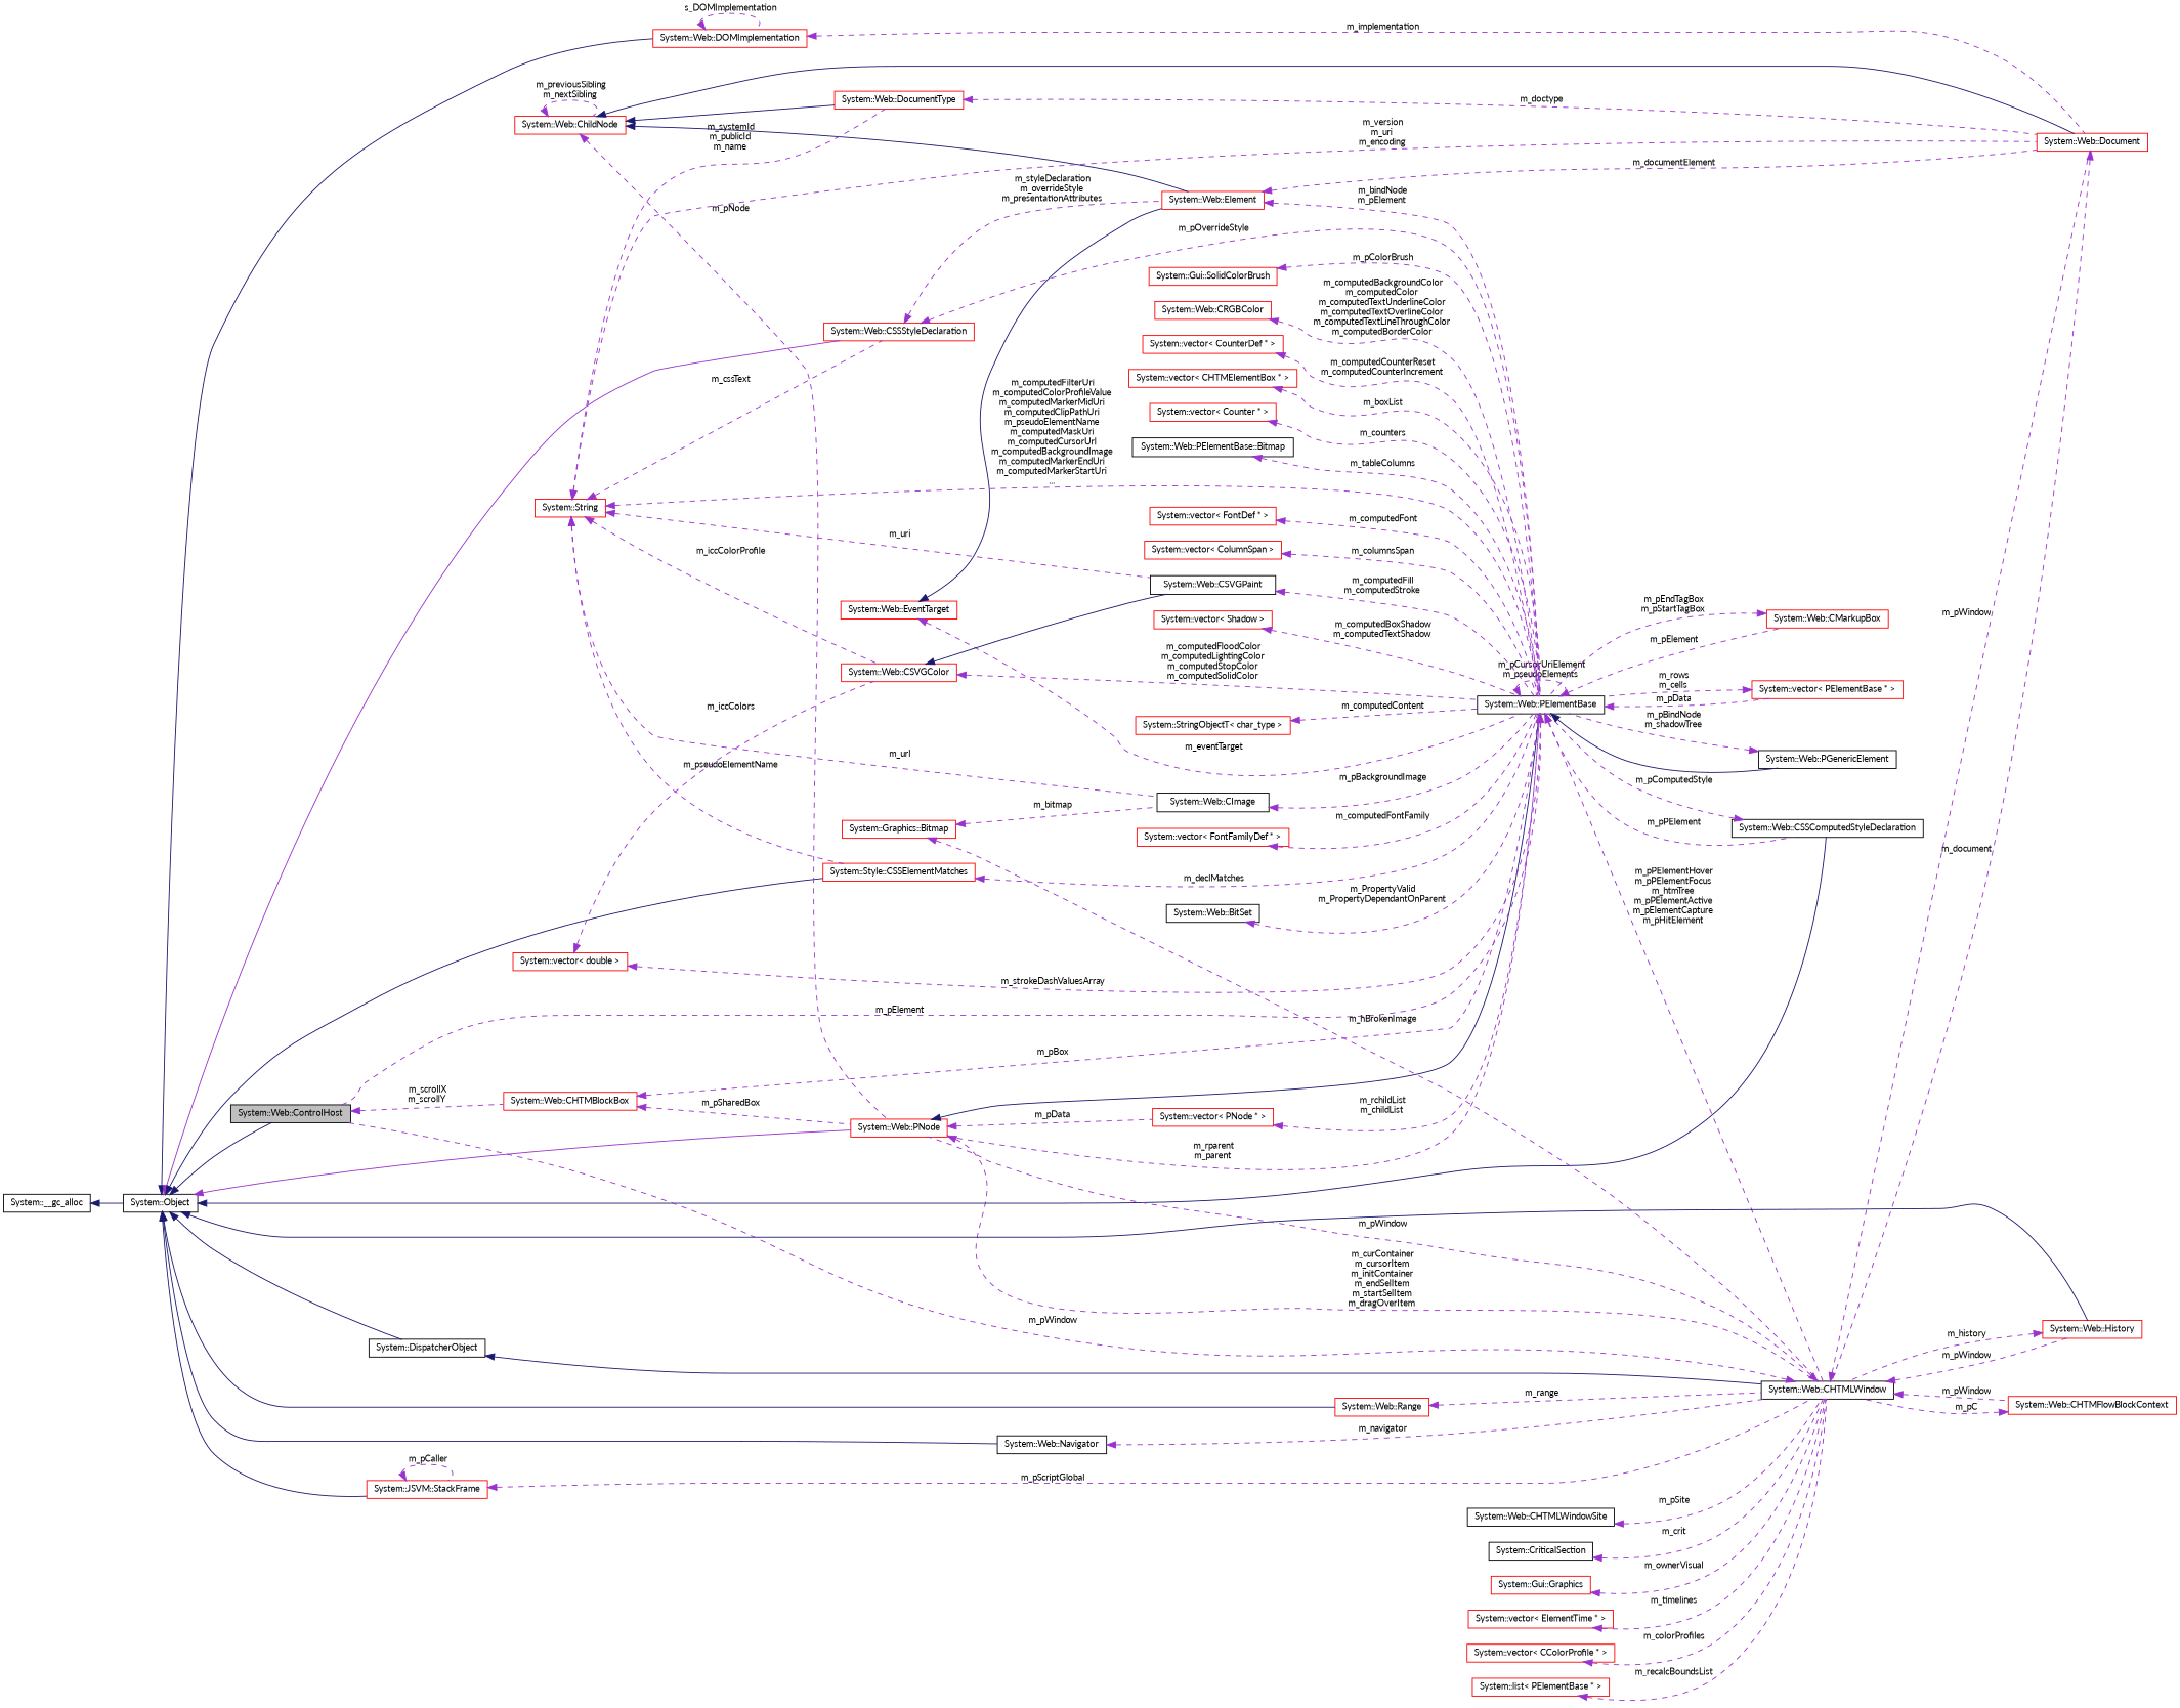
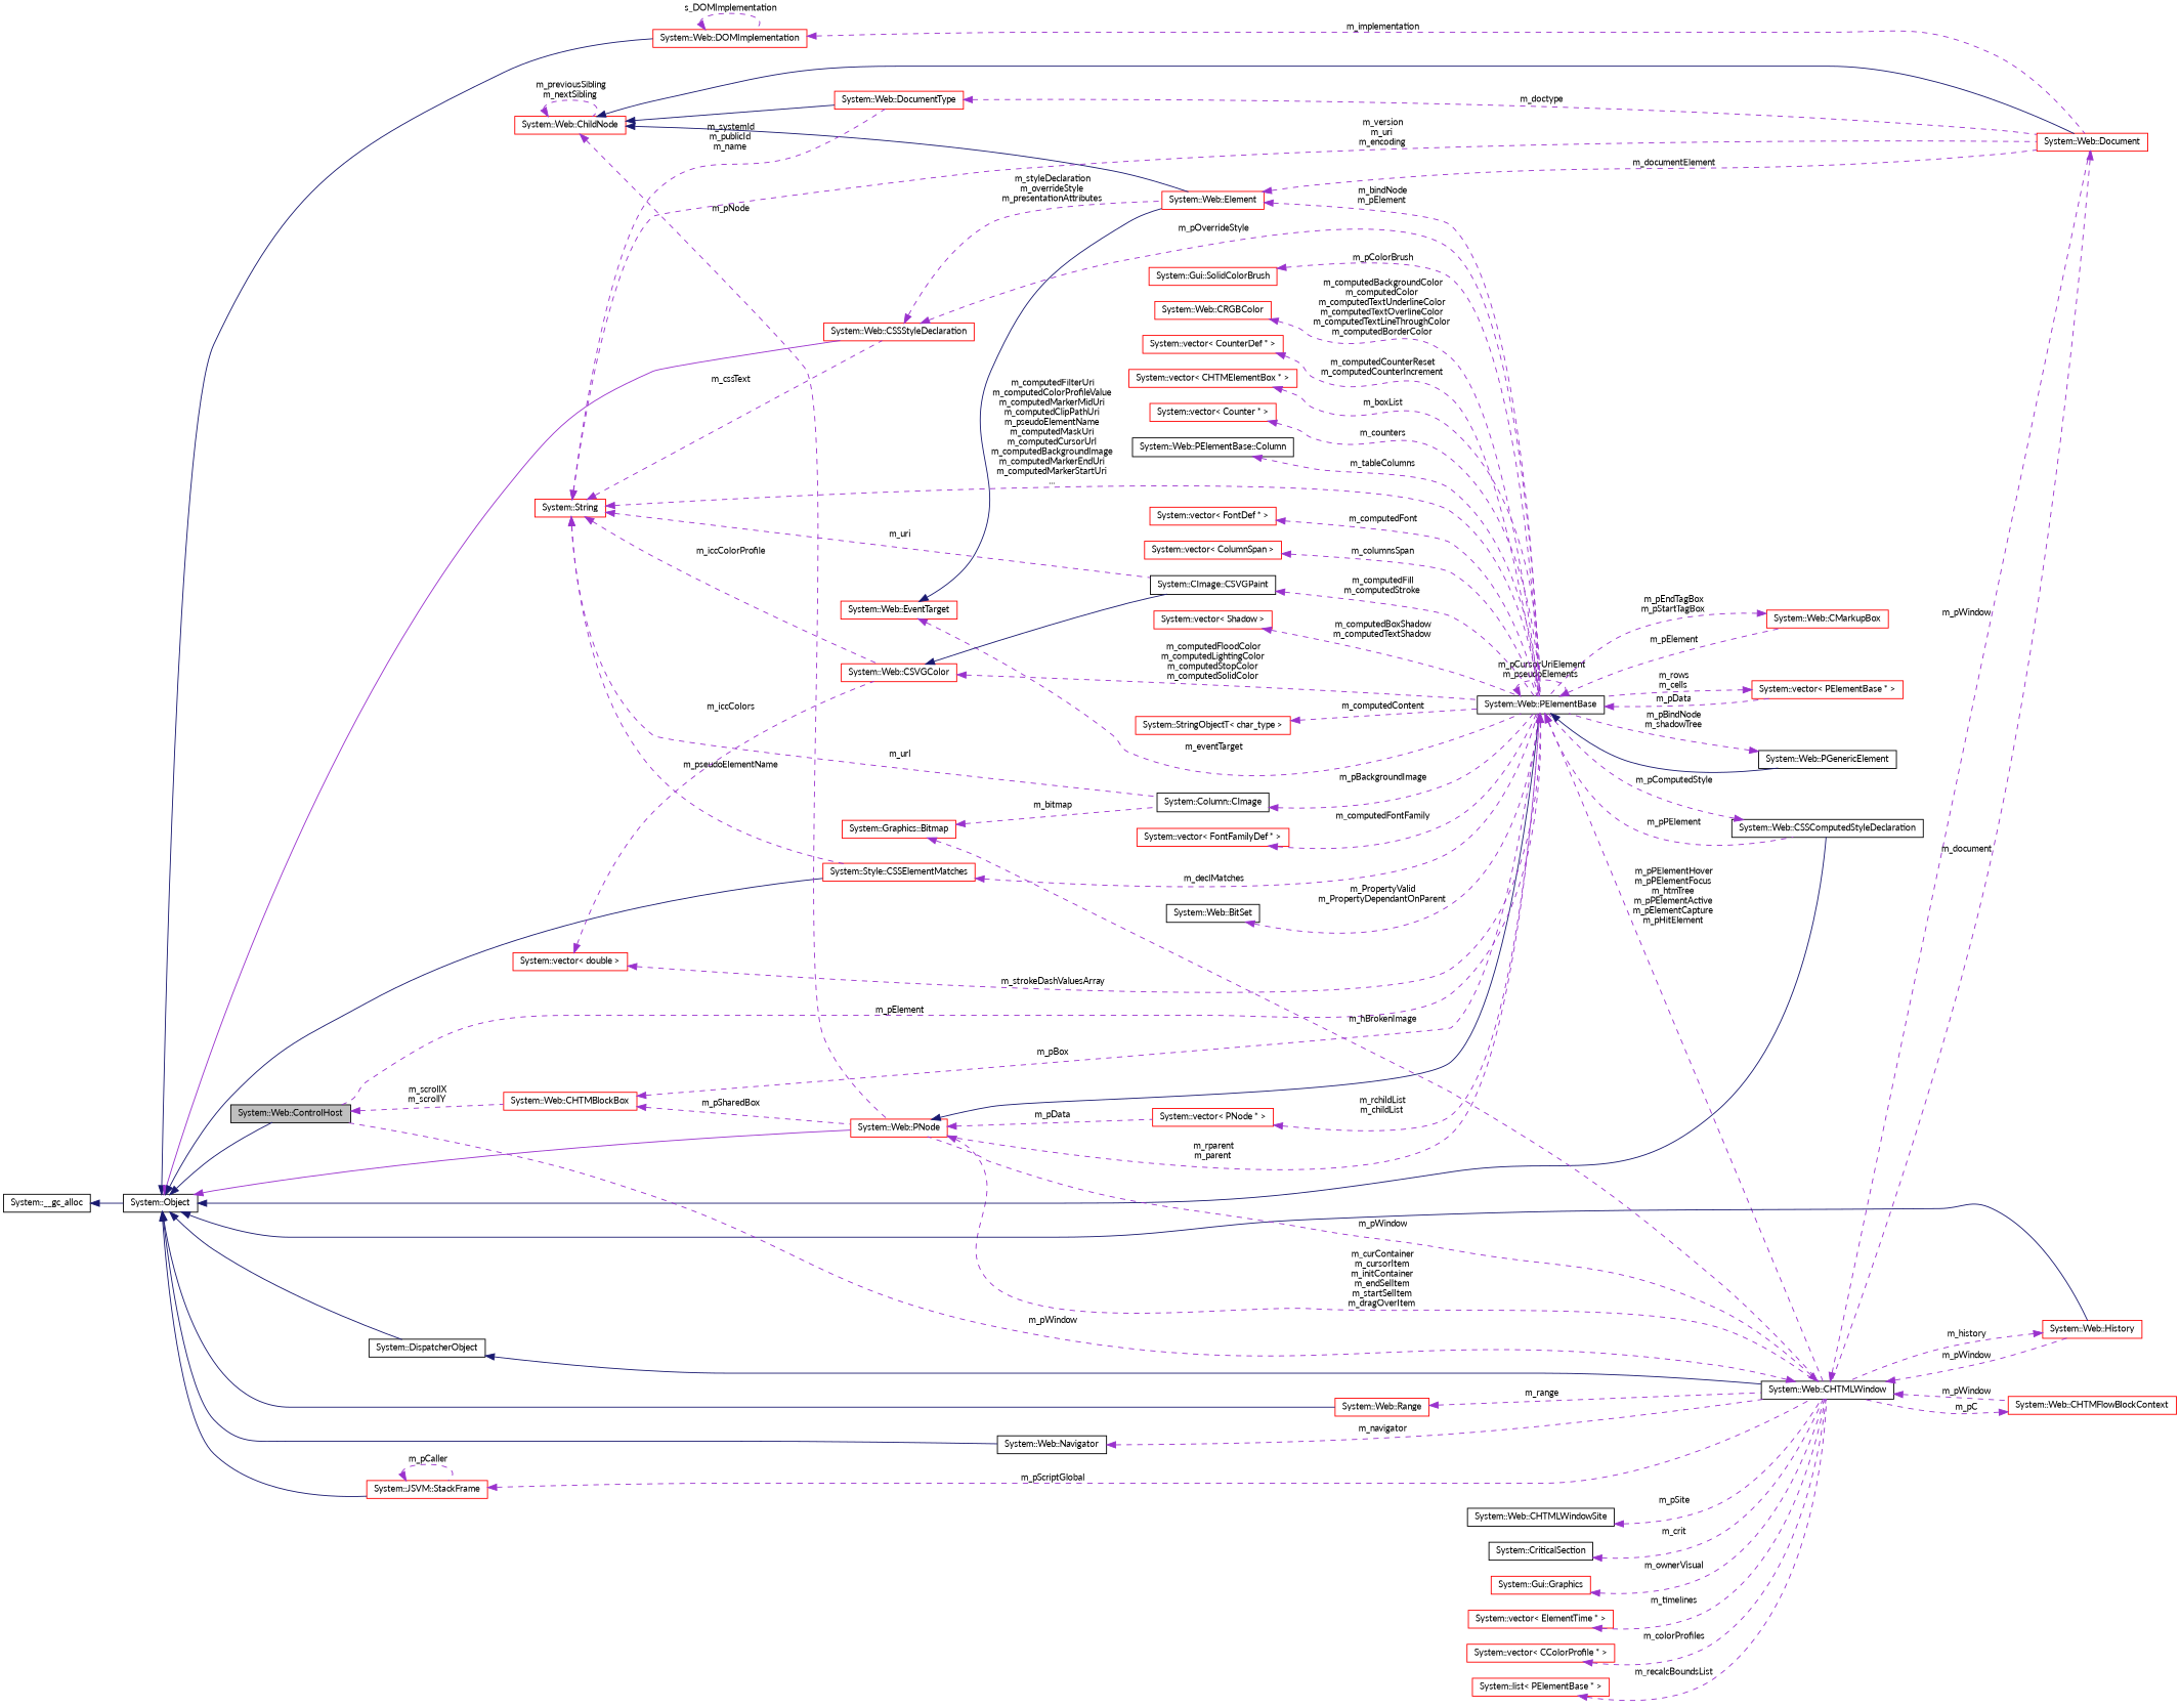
  digraph {
    fontname=Lato
    rankdir=LR
    node [color=red fillcolor=white fontname=Lato fontsize=10 shape=record style=filled]
    edge [color=darkorchid3 dir=back fontname=Lato fontsize=10 labelfontname=Helvetica labelfontsize=10 style=dashed]
    n1 [color=black fillcolor=grey75 fontcolor=black height=0.2 label="System::Web::ControlHost" width=0.4]
    n2 [height=0.2 label="System::Web::CHTMBlockBox" width=0.4]
    n3 [height=0.2 label="System::Web::PNode" width=0.4]
    n4 [color=black height=0.2 label="System::Web::PElementBase" width=0.4]
    n5 [color=black height=0.2 label="System::Object" width=0.4]
    n6 [color=black height=0.2 label="System::DispatcherObject" width=0.4]
    n7 [height=0.2 label="System::Web::DOMImplementation" width=0.4]
    n8 [height=0.2 label="System::Web::CSSStyleDeclaration" width=0.4]
    n9 [color=black height=0.2 label="System::Web::Navigator" width=0.4]
    n10 [height=0.2 label="System::Web::History" width=0.4]
    n11 [height=0.2 label="System::Web::Range" width=0.4]
    n12 [color=black height=0.2 label="System::Web::CSSComputedStyleDeclaration" width=0.4]
    n13 [height=0.2 label="System::Style::CSSElementMatches" width=0.4]
    n14 [height=0.2 label="System::JSVM::StackFrame" width=0.4]
    n15 [color=black height=0.2 label="System::Web::CHTMLWindow" width=0.4]
    n16 [height=0.2 label="System::Web::Document" width=0.4]
    n17 [height=0.2 label="System::Web::Element" width=0.4]
    n18 [height=0.2 label="System::vector\< PNode * \>" width=0.4]
    n19 [color=black height=0.2 label="System::__gc_alloc" width=0.4]
    n20 [height=0.2 label="System::Web::CHTMFlowBlockContext" width=0.4]
    n21 [color=black height=0.2 label="System::Web::CHTMLWindowSite" width=0.4]
    n22 [height=0.2 label="System::Web::ChildNode" width=0.4]
    n23 [height=0.2 label="System::Web::DocumentType" width=0.4]
    n24 [height=0.2 label="System::Web::EventTarget" width=0.4]
    n25 [height=0.2 label="System::Web::CMarkupBox" width=0.4]
    n26 [height=0.2 label="System::vector\< PElementBase * \>" width=0.4]
    n27 [color=black height=0.2 label="System::Web::PGenericElement" width=0.4]
    n28 [height=0.2 label="System::String" width=0.4]
-   n29 [color=black height=0.2 label="System::Web::CImage" width=0.4]
-   n30 [color=black height=0.2 label="System::Web::CSVGPaint" width=0.4]
+   n29 [color=black height=0.2 label="System::Column::CImage" width=0.4]
+   n30 [color=black height=0.2 label="System::CImage::CSVGPaint" width=0.4]
    n31 [height=0.2 label="System::Web::CSVGColor" width=0.4]
    n32 [color=black height=0.2 label="System::CriticalSection" width=0.4]
    n33 [height=0.2 label="System::Gui::Graphics" width=0.4]
    n34 [height=0.2 label="System::vector\< ElementTime * \>" width=0.4]
    n35 [height=0.2 label="System::Web::CRGBColor" width=0.4]
    n36 [height=0.2 label="System::vector\< CounterDef * \>" width=0.4]
    n37 [height=0.2 label="System::vector\< CHTMElementBox * \>" width=0.4]
    n38 [height=0.2 label="System::vector\< Counter * \>" width=0.4]
-   n39 [color=black height=0.2 label="System::Web::PElementBase::Bitmap" width=0.4]
+   n39 [color=black height=0.2 label="System::Web::PElementBase::Column" width=0.4]
    n40 [height=0.2 label="System::Graphics::Bitmap" width=0.4]
    n41 [height=0.2 label="System::vector\< double \>" width=0.4]
    n42 [height=0.2 label="System::vector\< FontDef * \>" width=0.4]
    n43 [height=0.2 label="System::vector\< ColumnSpan \>" width=0.4]
    n44 [height=0.2 label="System::vector\< Shadow \>" width=0.4]
    n45 [height=0.2 label="System::StringObjectT\< char_type \>" width=0.4]
    n46 [height=0.2 label="System::vector\< FontFamilyDef * \>" width=0.4]
    n47 [color=black height=0.2 label="System::Web::BitSet" width=0.4]
    n48 [height=0.2 label="System::Gui::SolidColorBrush" width=0.4]
    n49 [height=0.2 label="System::vector\< CColorProfile * \>" width=0.4]
    n50 [height=0.2 label="System::list\< PElementBase * \>" width=0.4]
    n1 -> n2 [label=" m_scrollX\nm_scrollY"]
    n2 -> n3 [label=" m_pSharedBox"]
    n2 -> n4 [label=" m_pBox"]
    n3 -> n4 [color=midnightblue style=solid]
    n3 -> n15 [label=" m_curContainer\nm_cursorItem\nm_initContainer\nm_endSelItem\nm_startSelItem\nm_dragOverItem"]
    n3 -> n18 [label=" m_pData"]
    n4 -> n1 [label=" m_pElement"]
    n4 -> n3 [label=" m_rparent\nm_parent"]
    n4 -> n4 [label=" m_pCursorUriElement\nm_pseudoElements"]
    n4 -> n12 [label=" m_pPElement"]
    n4 -> n15 [label=" m_pPElementHover\nm_pPElementFocus\nm_htmTree\nm_pPElementActive\nm_pElementCapture\nm_pHitElement"]
    n4 -> n25 [label=" m_pElement"]
    n4 -> n26 [label=" m_pData"]
    n4 -> n27 [color=midnightblue style=solid]
    n5 -> n1 [color=midnightblue style=solid]
    n5 -> n3 [style=solid]
    n5 -> n6 [color=midnightblue style=solid]
    n5 -> n7 [color=midnightblue style=solid]
    n5 -> n8 [style=solid]
    n5 -> n9 [color=midnightblue style=solid]
    n5 -> n10 [color=midnightblue style=solid]
    n5 -> n11 [color=midnightblue style=solid]
    n5 -> n12 [color=midnightblue style=solid]
    n5 -> n13 [color=midnightblue style=solid]
    n5 -> n14 [color=midnightblue style=solid]
    n6 -> n15 [color=midnightblue style=solid]
    n7 -> n7 [label=" s_DOMImplementation"]
    n7 -> n16 [label=" m_implementation"]
    n8 -> n4 [label=" m_pOverrideStyle"]
    n8 -> n17 [label=" m_styleDeclaration\nm_overrideStyle\nm_presentationAttributes"]
    n9 -> n15 [label=" m_navigator"]
    n10 -> n15 [label=" m_history"]
    n11 -> n15 [label=" m_range"]
    n12 -> n4 [label=" m_pComputedStyle"]
    n13 -> n4 [label=" m_declMatches"]
    n14 -> n14 [label=" m_pCaller"]
    n14 -> n15 [label=" m_pScriptGlobal"]
    n15 -> n1 [label=" m_pWindow"]
    n15 -> n3 [label=" m_pWindow"]
    n15 -> n10 [label=" m_pWindow"]
    n15 -> n16 [label=" m_pWindow"]
    n15 -> n20 [label=" m_pWindow"]
    n16 -> n15 [label=" m_document"]
    n17 -> n4 [label=" m_bindNode\nm_pElement"]
    n17 -> n16 [label=" m_documentElement"]
    n18 -> n4 [label=" m_rchildList\nm_childList"]
    n19 -> n5 [color=midnightblue style=solid]
    n20 -> n15 [label=" m_pC"]
    n21 -> n15 [label=" m_pSite"]
    n22 -> n3 [label=" m_pNode"]
    n22 -> n16 [color=midnightblue style=solid]
    n22 -> n17 [color=midnightblue style=solid]
    n22 -> n22 [label=" m_previousSibling\nm_nextSibling"]
    n22 -> n23 [color=midnightblue style=solid]
    n23 -> n16 [label=" m_doctype"]
    n24 -> n4 [label=" m_eventTarget"]
    n24 -> n17 [color=midnightblue style=solid]
    n25 -> n4 [label=" m_pEndTagBox\nm_pStartTagBox"]
    n26 -> n4 [label=" m_rows\nm_cells"]
    n27 -> n4 [label=" m_pBindNode\nm_shadowTree"]
    n28 -> n4 [label=" m_computedFilterUri\nm_computedColorProfileValue\nm_computedMarkerMidUri\nm_computedClipPathUri\nm_pseudoElementName\nm_computedMaskUri\nm_computedCursorUrl\nm_computedBackgroundImage\nm_computedMarkerEndUri\nm_computedMarkerStartUri\n..."]
    n28 -> n8 [label=" m_cssText"]
    n28 -> n13 [label=" m_pseudoElementName"]
    n28 -> n16 [label=" m_version\nm_uri\nm_encoding"]
    n28 -> n23 [label=" m_systemId\nm_publicId\nm_name"]
    n28 -> n29 [label=" m_url"]
    n28 -> n30 [label=" m_uri"]
    n28 -> n31 [label=" m_iccColorProfile"]
    n29 -> n4 [label=" m_pBackgroundImage"]
    n30 -> n4 [label=" m_computedFill\nm_computedStroke"]
    n31 -> n4 [label=" m_computedFloodColor\nm_computedLightingColor\nm_computedStopColor\nm_computedSolidColor"]
    n31 -> n30 [color=midnightblue style=solid]
    n32 -> n15 [label=" m_crit"]
    n33 -> n15 [label=" m_ownerVisual"]
    n34 -> n15 [label=" m_timelines"]
    n35 -> n4 [label=" m_computedBackgroundColor\nm_computedColor\nm_computedTextUnderlineColor\nm_computedTextOverlineColor\nm_computedTextLineThroughColor\nm_computedBorderColor"]
    n36 -> n4 [label=" m_computedCounterReset\nm_computedCounterIncrement"]
    n37 -> n4 [label=" m_boxList"]
    n38 -> n4 [label=" m_counters"]
    n39 -> n4 [label=" m_tableColumns"]
    n40 -> n15 [label=" m_hBrokenImage"]
    n40 -> n29 [label=" m_bitmap"]
    n41 -> n4 [label=" m_strokeDashValuesArray"]
    n41 -> n31 [label=" m_iccColors"]
    n42 -> n4 [label=" m_computedFont"]
    n43 -> n4 [label=" m_columnsSpan"]
    n44 -> n4 [label=" m_computedBoxShadow\nm_computedTextShadow"]
    n45 -> n4 [label=" m_computedContent"]
    n46 -> n4 [label=" m_computedFontFamily"]
    n47 -> n4 [label=" m_PropertyValid\nm_PropertyDependantOnParent"]
    n48 -> n4 [label=" m_pColorBrush"]
    n49 -> n15 [label=" m_colorProfiles"]
    n50 -> n15 [label=" m_recalcBoundsList"]
  }
